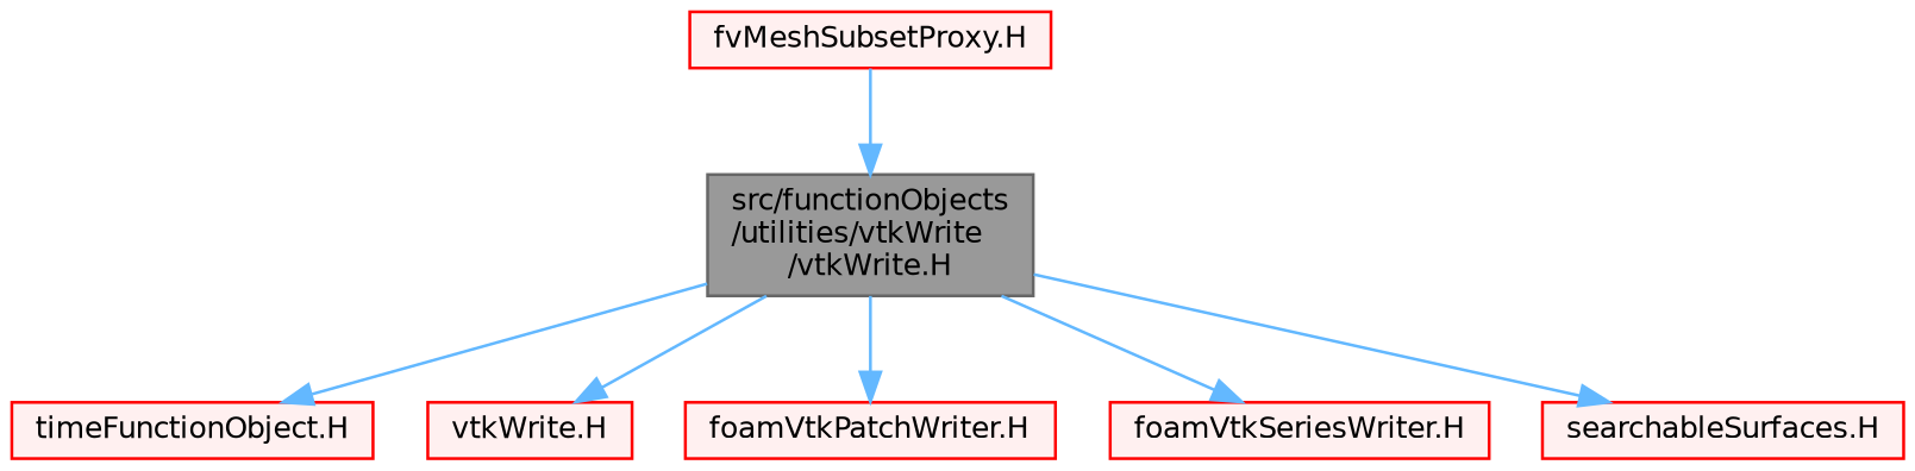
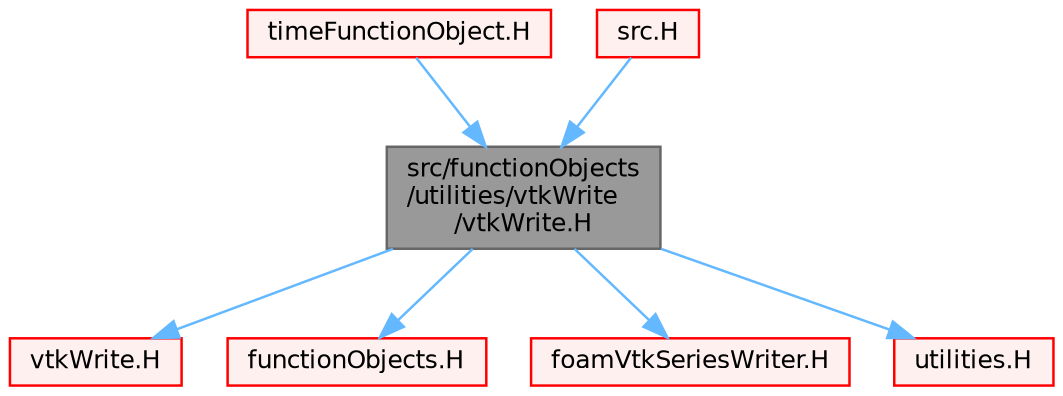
  digraph {
    node [color=red fillcolor="#FFF0F0" fontname=Helvetica fontsize=10 shape=box style=filled]
    edge [color=steelblue1 fontname=Helvetica fontsize=10 labelfontname=Helvetica labelfontsize=10 style=solid]
    n1 [color=gray40 fillcolor=grey60 fontcolor=black height=0.2 label="src/functionObjects\l/utilities/vtkWrite\l/vtkWrite.H" width=0.4]
    n2 [height=0.2 label="timeFunctionObject.H" width=0.4]
    n3 [height=0.2 label="vtkWrite.H" width=0.4]
-   n4 [height=0.2 label="foamVtkPatchWriter.H" width=0.4]
+   n4 [height=0.2 label="functionObjects.H" width=0.4]
    n5 [height=0.2 label="foamVtkSeriesWriter.H" width=0.4]
-   n6 [height=0.2 label="searchableSurfaces.H" width=0.4]
-   n7 [height=0.2 label="fvMeshSubsetProxy.H" width=0.4]
-   n1 -> n2
+   n6 [height=0.2 label="utilities.H" width=0.4]
+   n7 [height=0.2 label="src.H" width=0.4]
+   n2 -> n1
    n1 -> n3
    n1 -> n4
    n1 -> n5
    n1 -> n6
    n7 -> n1
  }
